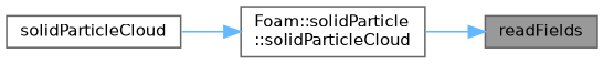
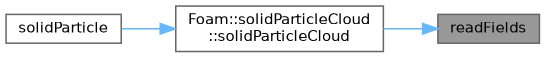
  digraph {
    rankdir=RL
    node [color=grey40 fillcolor=white fontname=Helvetica fontsize=10 shape=box style=filled]
    edge [color=steelblue1 dir=back fontname=Helvetica fontsize=10 labelfontname=Helvetica labelfontsize=10 style=solid]
    n1 [color=gray40 fillcolor=grey60 fontcolor=black height=0.2 label=readFields width=0.4]
-   n2 [height=0.2 label="Foam::solidParticle\l::solidParticleCloud" width=0.4]
-   n3 [height=0.2 label=solidParticleCloud width=0.4]
+   n2 [height=0.2 label="Foam::solidParticleCloud\l::solidParticleCloud" width=0.4]
+   n3 [height=0.2 label=solidParticle width=0.4]
    n1 -> n2
    n2 -> n3
  }
